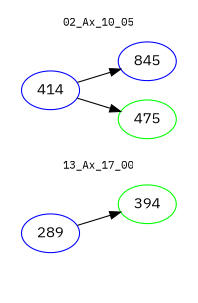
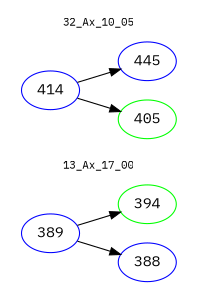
  digraph {
    fontname="IBM Plex Mono"
    rankdir=LR
    node [color=blue fontname="IBM Plex Mono"]
    edge [color=black fontname="IBM Plex Mono"]
-   n1 [label=289]
+   n1 [label=389]
+   n2 [label=388]
    n3 [color=green label=394]
    n4 [label=414]
-   n5 [color=green label=475]
-   n6 [label=845]
+   n5 [color=green label=405]
+   n6 [label=445]
    subgraph cluster_1 {
      color=white
      fontsize=10
      label="13_Ax_17_00"
      n1
+     n2
      n3
    }
    subgraph cluster_2 {
      color=white
      fontsize=10
-     label="02_Ax_10_05"
+     label="32_Ax_10_05"
      n4
      n5
      n6
    }
+   n1 -> n2
    n1 -> n3
    n4 -> n5
    n4 -> n6
  }
